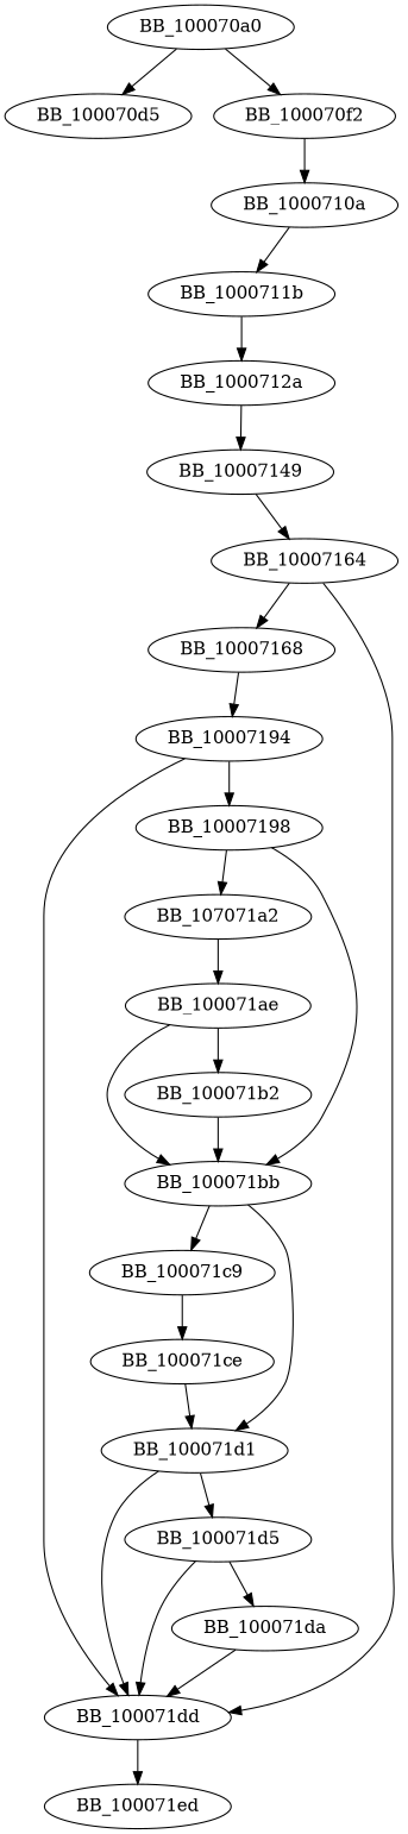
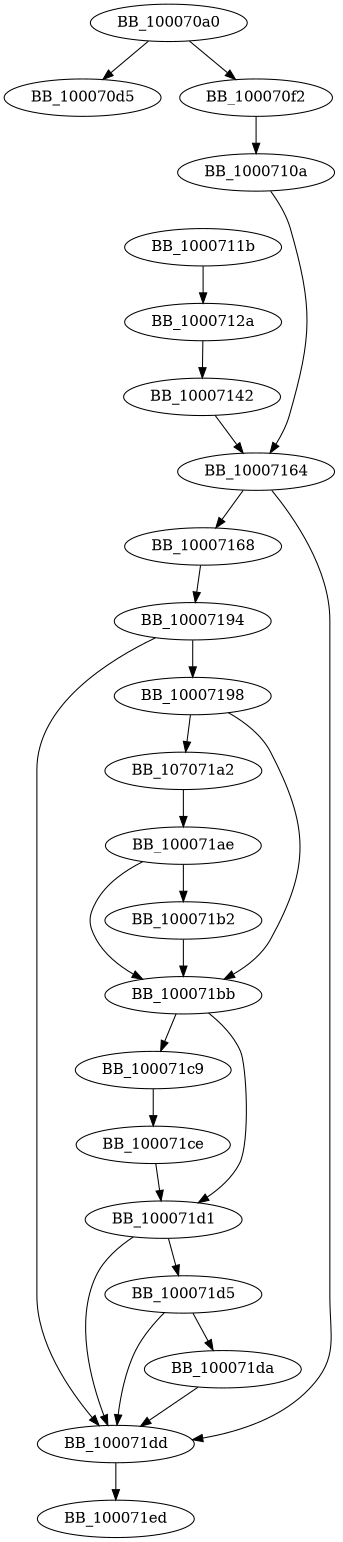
  digraph {
    BB_100070a0
    BB_100070d5
    BB_100070f2
    BB_1000710a
    BB_1000711b
    BB_1000712a
-   BB_10007149
+   BB_10007149 [label=BB_10007142]
    BB_10007164
    BB_10007168
    BB_100071dd
    BB_10007194
    BB_100071ed
    BB_10007198
    n14 [label=BB_107071a2]
    BB_100071bb
    BB_100071ae
    BB_100071c9
    BB_100071d1
    BB_100071b2
    BB_100071ce
    BB_100071d5
    BB_100071da
    BB_100070a0 -> BB_100070d5
    BB_100070a0 -> BB_100070f2
    BB_100070f2 -> BB_1000710a
-   BB_1000710a -> BB_1000711b
+   BB_1000710a -> BB_10007164
    BB_1000711b -> BB_1000712a
    BB_1000712a -> BB_10007149
    BB_10007149 -> BB_10007164
    BB_10007164 -> BB_10007168
    BB_10007164 -> BB_100071dd
    BB_10007168 -> BB_10007194
    BB_100071dd -> BB_100071ed
    BB_10007194 -> BB_100071dd
    BB_10007194 -> BB_10007198
    BB_10007198 -> n14
    BB_10007198 -> BB_100071bb
    n14 -> BB_100071ae
    BB_100071bb -> BB_100071c9
    BB_100071bb -> BB_100071d1
    BB_100071ae -> BB_100071bb
    BB_100071ae -> BB_100071b2
    BB_100071c9 -> BB_100071ce
    BB_100071d1 -> BB_100071dd
    BB_100071d1 -> BB_100071d5
    BB_100071b2 -> BB_100071bb
    BB_100071ce -> BB_100071d1
    BB_100071d5 -> BB_100071dd
    BB_100071d5 -> BB_100071da
    BB_100071da -> BB_100071dd
  }
